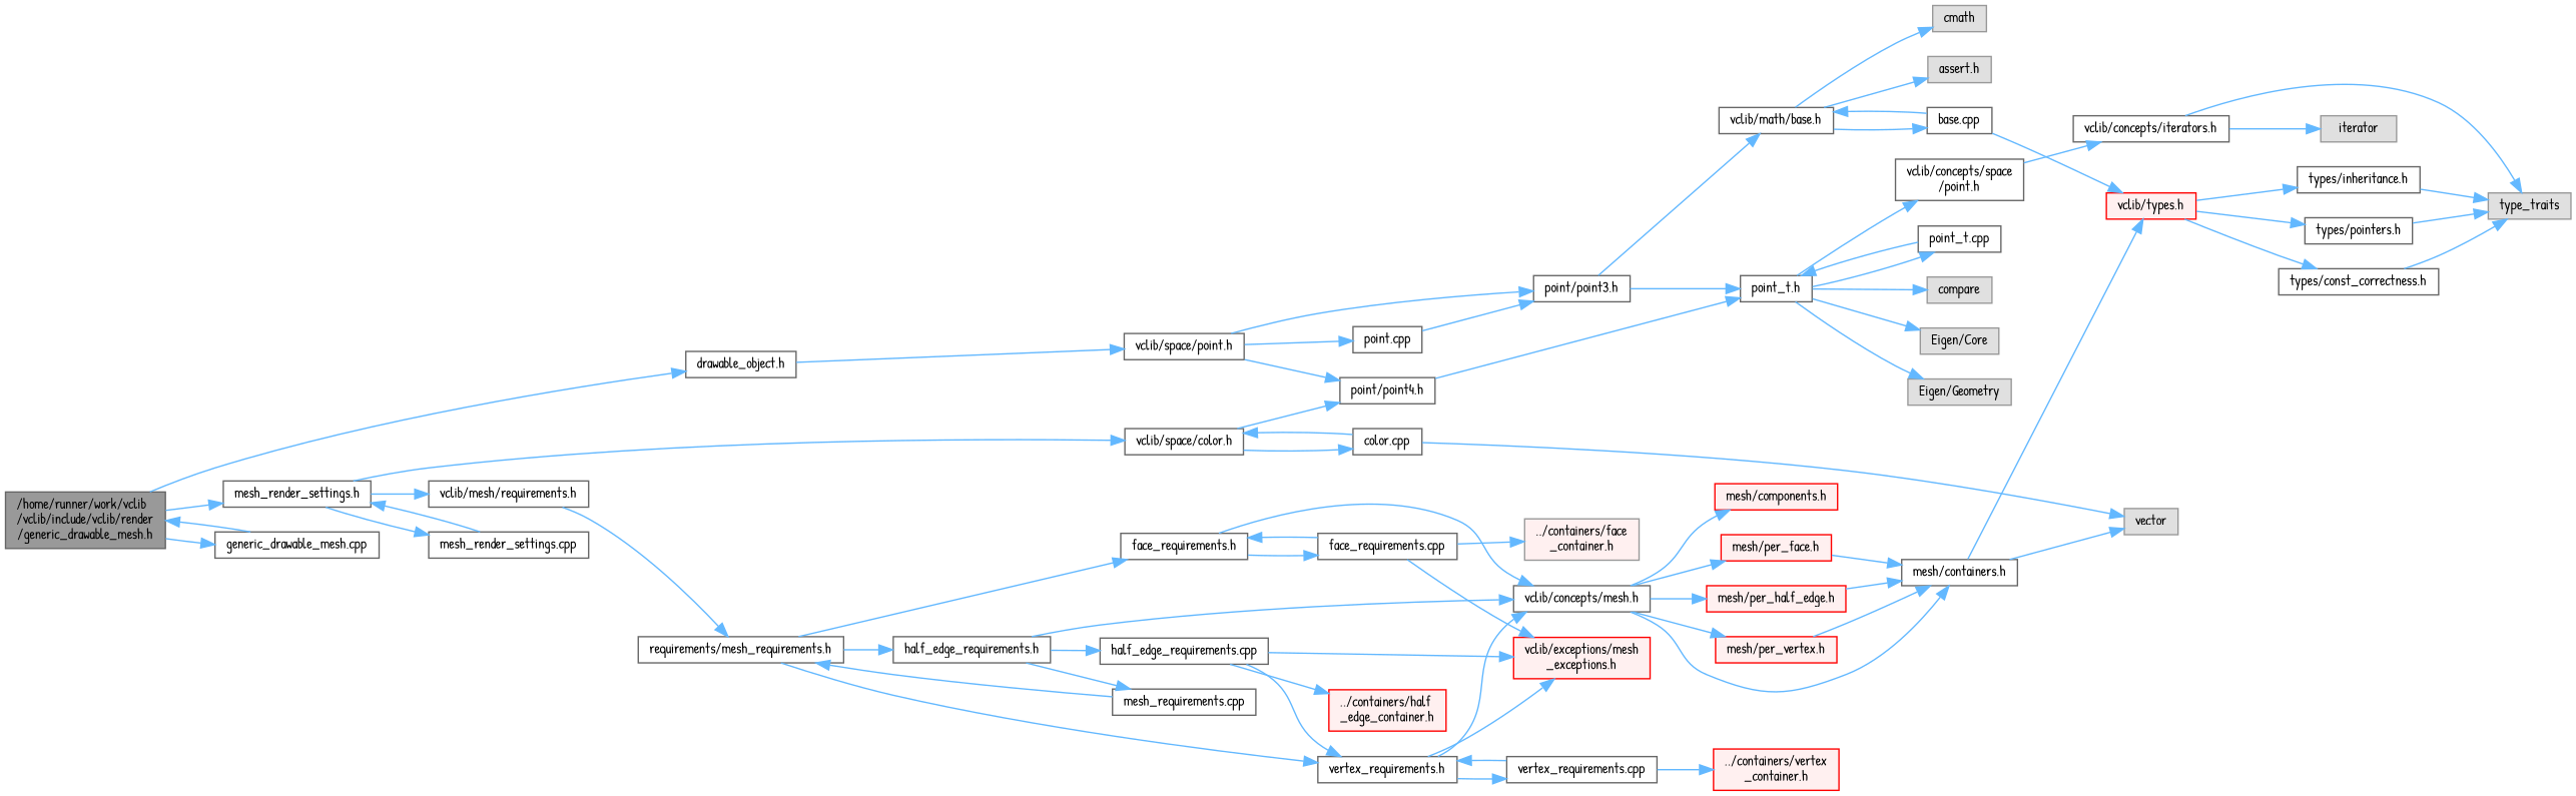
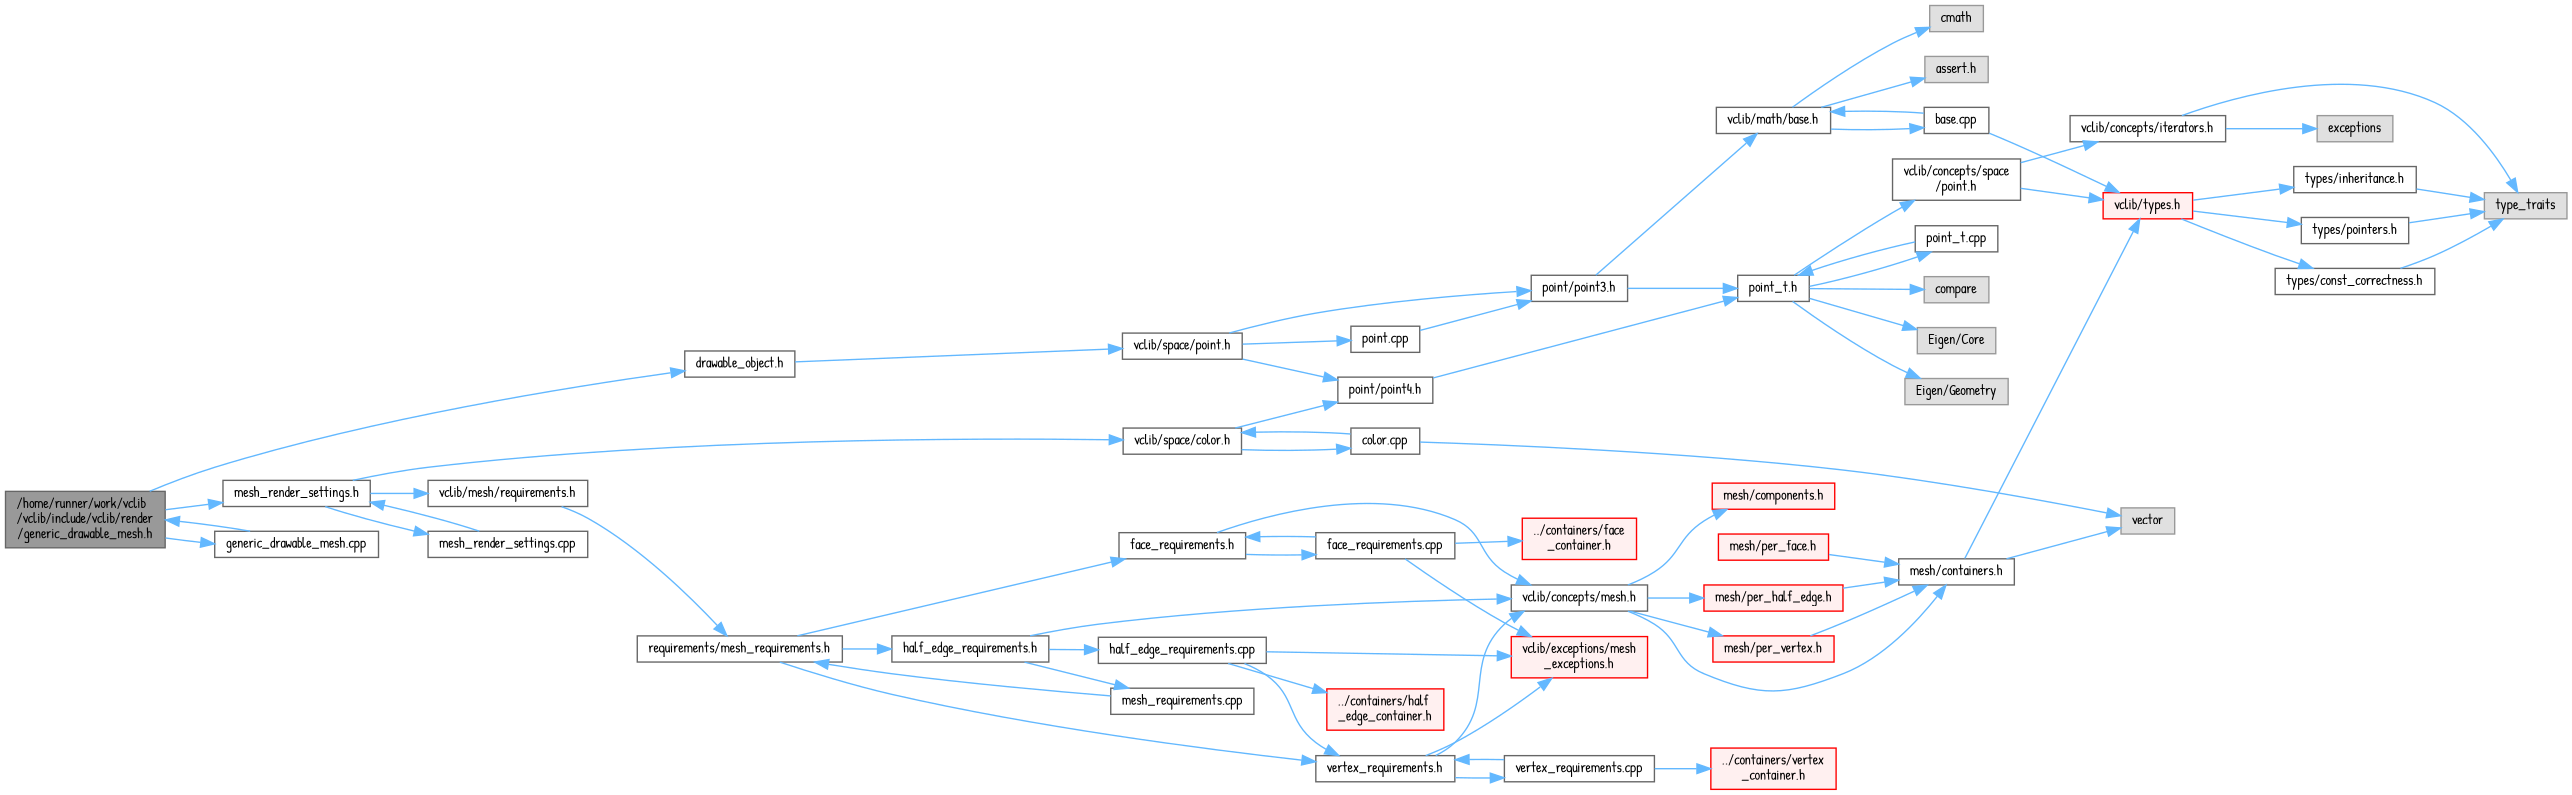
  digraph {
    fontname="Patrick Hand"
    rankdir=LR
    node [color=grey40 fillcolor=white fontname="Patrick Hand" fontsize=10 shape=box style=filled]
    edge [color=steelblue1 fontname="Patrick Hand" fontsize=10 labelfontname=Helvetica labelfontsize=10 style=solid]
    n1 [color=gray40 fillcolor=grey60 fontcolor=black height=0.2 label="/home/runner/work/vclib\l/vclib/include/vclib/render\l/generic_drawable_mesh.h" width=0.4]
    n2 [height=0.2 label="drawable_object.h" width=0.4]
    n3 [height=0.2 label="mesh_render_settings.h" width=0.4]
    n4 [height=0.2 label="generic_drawable_mesh.cpp" width=0.4]
    n5 [height=0.2 label="vclib/space/point.h" width=0.4]
    n6 [height=0.2 label="vclib/mesh/requirements.h" width=0.4]
    n7 [height=0.2 label="vclib/space/color.h" width=0.4]
    n8 [height=0.2 label="mesh_render_settings.cpp" width=0.4]
    n9 [height=0.2 label="point/point3.h" width=0.4]
    n10 [height=0.2 label="point/point4.h" width=0.4]
    n11 [height=0.2 label="point.cpp" width=0.4]
    n12 [height=0.2 label="point_t.h" width=0.4]
    n13 [height=0.2 label="vclib/math/base.h" width=0.4]
    n14 [color=grey60 fillcolor="#E0E0E0" height=0.2 label=compare width=0.4]
    n15 [color=grey60 fillcolor="#E0E0E0" height=0.2 label="Eigen/Core" width=0.4]
    n16 [color=grey60 fillcolor="#E0E0E0" height=0.2 label="Eigen/Geometry" width=0.4]
    n17 [height=0.2 label="vclib/concepts/space\l/point.h" width=0.4]
    n18 [height=0.2 label="point_t.cpp" width=0.4]
    n19 [height=0.2 label="vclib/concepts/iterators.h" width=0.4]
    n20 [color=red fillcolor="#FFF0F0" height=0.2 label="vclib/types.h" width=0.4]
    n21 [color=grey60 fillcolor="#E0E0E0" height=0.2 label=cmath width=0.4]
    n22 [color=grey60 fillcolor="#E0E0E0" height=0.2 label="assert.h" width=0.4]
    n23 [height=0.2 label="base.cpp" width=0.4]
-   n24 [color=grey60 fillcolor="#E0E0E0" height=0.2 label=iterator width=0.4]
+   n24 [color=grey60 fillcolor="#E0E0E0" height=0.2 label=exceptions width=0.4]
    n25 [color=grey60 fillcolor="#E0E0E0" height=0.2 label=type_traits width=0.4]
    n26 [height=0.2 label="types/const_correctness.h" width=0.4]
    n27 [height=0.2 label="types/inheritance.h" width=0.4]
    n28 [height=0.2 label="types/pointers.h" width=0.4]
    n29 [height=0.2 label="requirements/mesh_requirements.h" width=0.4]
    n30 [height=0.2 label="color.cpp" width=0.4]
    n31 [height=0.2 label="half_edge_requirements.h" width=0.4]
    n32 [height=0.2 label="vertex_requirements.h" width=0.4]
    n33 [height=0.2 label="face_requirements.h" width=0.4]
    n34 [height=0.2 label="mesh_requirements.cpp" width=0.4]
    n35 [height=0.2 label="vclib/concepts/mesh.h" width=0.4]
    n36 [height=0.2 label="half_edge_requirements.cpp" width=0.4]
    n37 [color=red fillcolor="#FFF0F0" height=0.2 label="vclib/exceptions/mesh\l_exceptions.h" width=0.4]
    n38 [height=0.2 label="vertex_requirements.cpp" width=0.4]
    n39 [height=0.2 label="face_requirements.cpp" width=0.4]
    n40 [color=red fillcolor="#FFF0F0" height=0.2 label="mesh/components.h" width=0.4]
    n41 [height=0.2 label="mesh/containers.h" width=0.4]
    n42 [color=red fillcolor="#FFF0F0" height=0.2 label="mesh/per_face.h" width=0.4]
    n43 [color=red fillcolor="#FFF0F0" height=0.2 label="mesh/per_half_edge.h" width=0.4]
    n44 [color=red fillcolor="#FFF0F0" height=0.2 label="mesh/per_vertex.h" width=0.4]
    n45 [color=red fillcolor="#FFF0F0" height=0.2 label="../containers/half\l_edge_container.h" width=0.4]
    n46 [color=grey60 fillcolor="#E0E0E0" height=0.2 label=vector width=0.4]
    n47 [color=red fillcolor="#FFF0F0" height=0.2 label="../containers/vertex\l_container.h" width=0.4]
-   n48 [color=grey60 fillcolor="#FFF0F0" height=0.2 label="../containers/face\l_container.h" width=0.4]
+   n48 [color=red fillcolor="#FFF0F0" height=0.2 label="../containers/face\l_container.h" width=0.4]
    n1 -> n2
    n1 -> n3
    n1 -> n4
    n2 -> n5
    n3 -> n6
    n3 -> n7
    n3 -> n8
    n4 -> n1
    n5 -> n9
    n5 -> n10
    n5 -> n11
    n6 -> n29
    n7 -> n10
    n7 -> n30
    n8 -> n3
    n9 -> n12
    n9 -> n13
    n10 -> n12
    n11 -> n9
    n12 -> n14
    n12 -> n15
    n12 -> n16
    n12 -> n17
    n12 -> n18
    n13 -> n21
    n13 -> n22
    n13 -> n23
    n17 -> n19
+   n17 -> n20
    n18 -> n12
    n19 -> n24
    n19 -> n25
    n20 -> n26
    n20 -> n27
    n20 -> n28
    n23 -> n13
    n23 -> n20
    n26 -> n25
    n27 -> n25
    n28 -> n25
    n29 -> n31
    n29 -> n32
    n29 -> n33
    n30 -> n7
    n30 -> n46
    n31 -> n34
    n31 -> n35
    n31 -> n36
    n32 -> n35
    n32 -> n37
    n32 -> n38
    n33 -> n35
    n33 -> n39
    n34 -> n29
    n35 -> n40
    n35 -> n41
-   n35 -> n42
    n35 -> n43
    n35 -> n44
    n36 -> n32
    n36 -> n37
    n36 -> n45
    n38 -> n32
    n38 -> n47
    n39 -> n33
    n39 -> n37
    n39 -> n48
    n41 -> n20
    n41 -> n46
    n42 -> n41
    n43 -> n41
    n44 -> n41
  }
